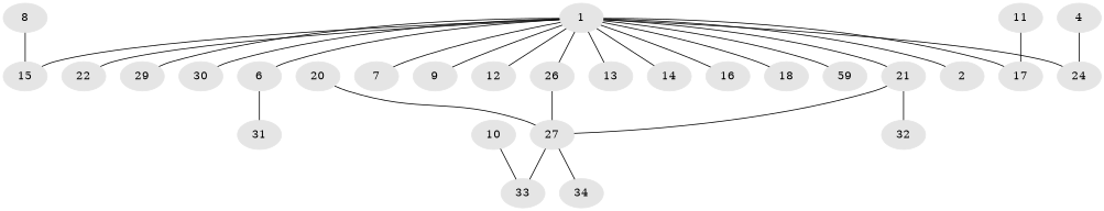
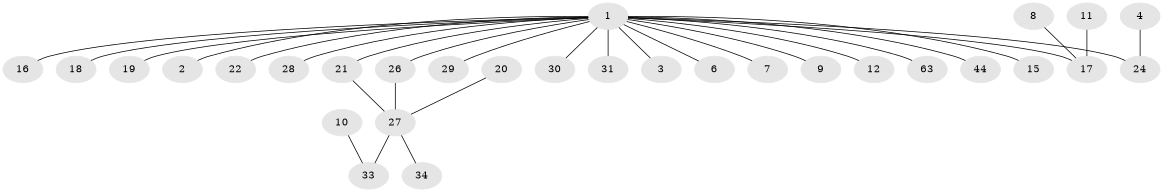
  graph {
    node [color=gray90 style=filled]
    edge [weight=1.0]
    1
    2
+   3
    6
    7
    9
    12
-   13
-   14
+   13 [label=63]
+   14 [label=44]
    15
    16
    17
    18
-   19 [label=59]
+   19
    21
    22
    24
    26
+   28
    29
    30
    31
    27
-   32
    33
    34
    4
    8
    10
    11
    20
    1 -- 2
+   1 -- 3
    1 -- 6
    1 -- 7
    1 -- 9
    1 -- 12
    1 -- 13
    1 -- 14
    1 -- 15
    1 -- 16
    1 -- 17
    1 -- 18
    1 -- 19
    1 -- 21
    1 -- 22
    1 -- 24
    1 -- 26
+   1 -- 28
    1 -- 29
    1 -- 30
-   6 -- 31
+   1 -- 31
    21 -- 27
-   21 -- 32
    26 -- 27
    27 -- 33 [weight=2.0]
    27 -- 34
    4 -- 24
-   8 -- 15
+   8 -- 17
    10 -- 33
    11 -- 17
    20 -- 27
  }
